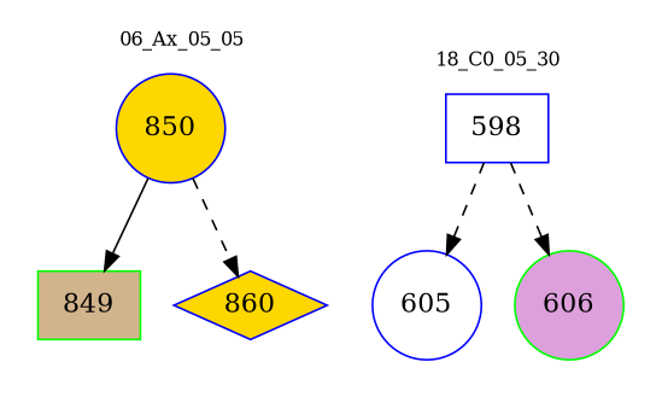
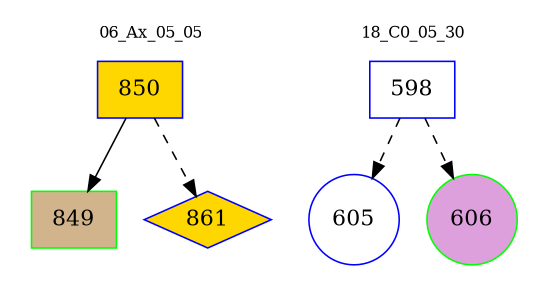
  digraph {
    node [color=blue fillcolor=gold shape=box style=filled]
    edge [color=black style=dashed]
-   n1 [label=850 shape=circle]
+   n1 [label=850]
    n2 [color=green fillcolor=tan label=849]
-   n3 [label=860 shape=diamond]
+   n3 [label=861 shape=diamond]
    n4 [fillcolor=white label=598]
    n5 [fillcolor=white label=605 shape=circle]
    n6 [color=green fillcolor=plum label=606 shape=circle]
    subgraph cluster_1 {
      color=white
      fontsize=10
      label="06_Ax_05_05"
      n1
      n2
      n3
    }
    subgraph cluster_2 {
      color=white
      fontsize=10
      label="18_C0_05_30"
      n4
      n5
      n6
    }
    n1 -> n2 [style=solid]
    n1 -> n3
    n4 -> n5
    n4 -> n6
  }
